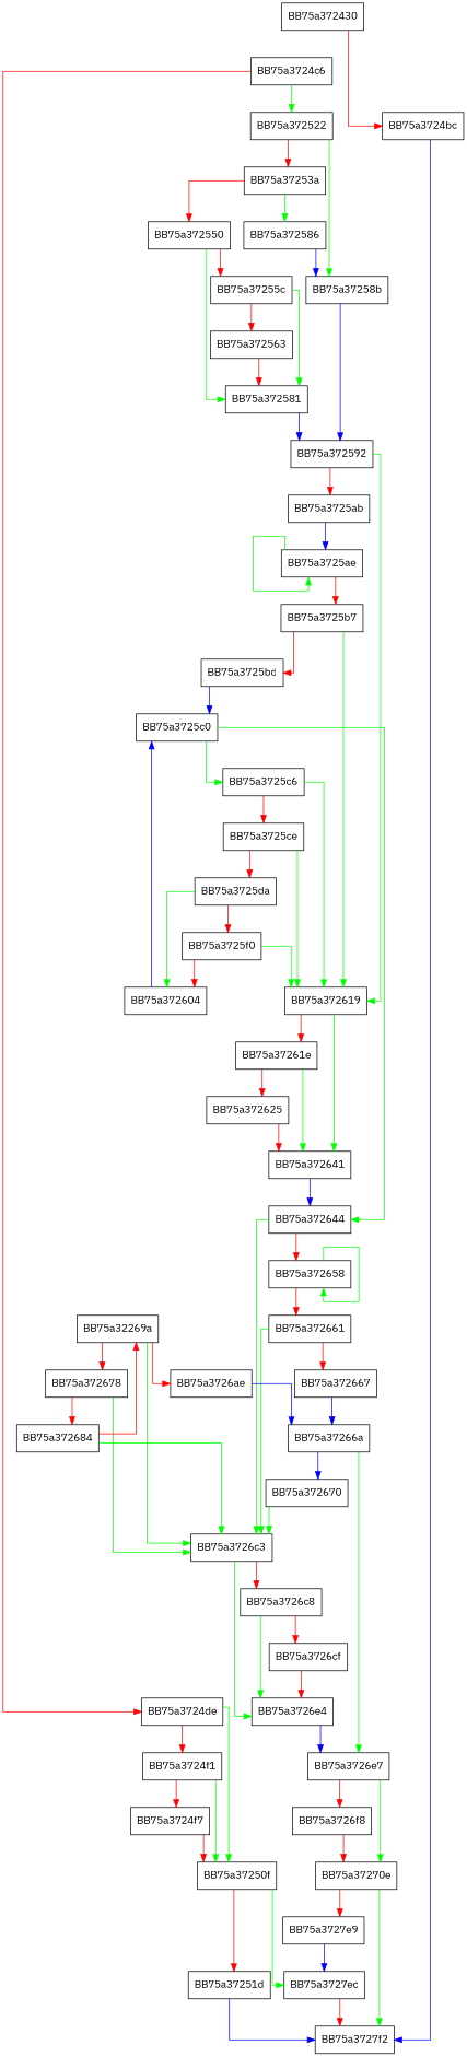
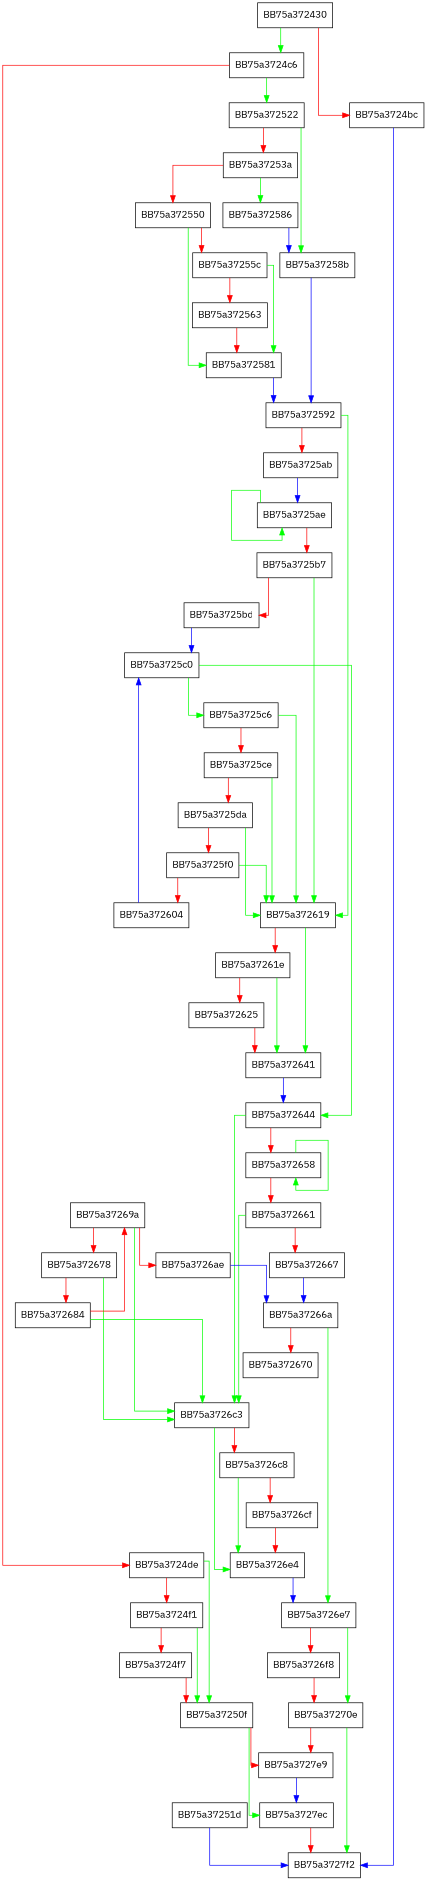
  digraph {
    fontname="IBM Plex Sans"
    splines=ortho
    node [fontname="IBM Plex Sans" shape=box]
    edge [color=red fontname="IBM Plex Sans"]
    BB75a372430
    BB75a3724c6
    BB75a3724bc
    BB75a372522
    BB75a3724de
    BB75a3727f2
    BB75a37258b
    BB75a37253a
    BB75a37250f
    BB75a3724f1
    BB75a372592
    BB75a372586
    BB75a372550
    BB75a3727ec
    BB75a37251d
    BB75a3724f7
    BB75a372619
    BB75a3725ab
    BB75a372581
    BB75a37255c
    BB75a372563
    BB75a372641
    BB75a37261e
    BB75a3725ae
    BB75a372644
    BB75a372625
    BB75a3725b7
    BB75a3725bd
    BB75a3725c0
    BB75a3725c6
    BB75a3726c3
    BB75a372658
    BB75a3725ce
    BB75a3726e4
    BB75a3726c8
    BB75a372661
    BB75a3725da
    BB75a3725f0
    BB75a372604
    BB75a3726e7
    BB75a3726cf
    BB75a372667
    BB75a37266a
    BB75a372670
    BB75a37270e
    BB75a3726f8
    BB75a3727e9
    BB75a372678
    BB75a372684
-   BB75a37269a [label=BB75a32269a]
+   BB75a37269a
    BB75a3726ae
+   BB75a372430 -> BB75a3724c6 [color=green]
    BB75a372430 -> BB75a3724bc
    BB75a3724c6 -> BB75a372522 [color=green]
    BB75a3724c6 -> BB75a3724de
    BB75a3724bc -> BB75a3727f2 [color=blue]
    BB75a372522 -> BB75a37258b [color=green]
    BB75a372522 -> BB75a37253a
    BB75a3724de -> BB75a37250f [color=green]
    BB75a3724de -> BB75a3724f1
    BB75a37258b -> BB75a372592 [color=blue]
    BB75a37253a -> BB75a372586 [color=green]
    BB75a37253a -> BB75a372550
    BB75a37250f -> BB75a3727ec [color=green]
-   BB75a37250f -> BB75a37251d
+   BB75a37250f -> BB75a3727e9
    BB75a3724f1 -> BB75a37250f [color=green]
    BB75a3724f1 -> BB75a3724f7
    BB75a372592 -> BB75a372619 [color=green]
    BB75a372592 -> BB75a3725ab
    BB75a372586 -> BB75a37258b [color=blue]
    BB75a372550 -> BB75a372581 [color=green]
    BB75a372550 -> BB75a37255c
    BB75a3727ec -> BB75a3727f2
    BB75a37251d -> BB75a3727f2 [color=blue]
    BB75a3724f7 -> BB75a37250f
    BB75a372619 -> BB75a372641 [color=green]
    BB75a372619 -> BB75a37261e
    BB75a3725ab -> BB75a3725ae [color=blue]
    BB75a372581 -> BB75a372592 [color=blue]
    BB75a37255c -> BB75a372581 [color=green]
    BB75a37255c -> BB75a372563
    BB75a372563 -> BB75a372581
    BB75a372641 -> BB75a372644 [color=blue]
    BB75a37261e -> BB75a372641 [color=green]
    BB75a37261e -> BB75a372625
    BB75a3725ae -> BB75a3725ae [color=green]
    BB75a3725ae -> BB75a3725b7
    BB75a372644 -> BB75a3726c3 [color=green]
    BB75a372644 -> BB75a372658
    BB75a372625 -> BB75a372641
    BB75a3725b7 -> BB75a372619 [color=green]
    BB75a3725b7 -> BB75a3725bd
    BB75a3725bd -> BB75a3725c0 [color=blue]
    BB75a3725c0 -> BB75a372644 [color=green]
    BB75a3725c0 -> BB75a3725c6 [color=green]
    BB75a3725c6 -> BB75a372619 [color=green]
    BB75a3725c6 -> BB75a3725ce
    BB75a3726c3 -> BB75a3726e4 [color=green]
    BB75a3726c3 -> BB75a3726c8
    BB75a372658 -> BB75a372658 [color=green]
    BB75a372658 -> BB75a372661
    BB75a3725ce -> BB75a372619 [color=green]
    BB75a3725ce -> BB75a3725da
    BB75a3726e4 -> BB75a3726e7 [color=blue]
    BB75a3726c8 -> BB75a3726e4 [color=green]
    BB75a3726c8 -> BB75a3726cf
    BB75a372661 -> BB75a3726c3 [color=green]
    BB75a372661 -> BB75a372667
-   BB75a3725da -> BB75a372604 [color=green]
+   BB75a3725da -> BB75a372619 [color=green]
    BB75a3725da -> BB75a3725f0
    BB75a3725f0 -> BB75a372619 [color=green]
    BB75a3725f0 -> BB75a372604
    BB75a372604 -> BB75a3725c0 [color=blue]
    BB75a3726e7 -> BB75a37270e [color=green]
    BB75a3726e7 -> BB75a3726f8
    BB75a3726cf -> BB75a3726e4
    BB75a372667 -> BB75a37266a [color=blue]
    BB75a37266a -> BB75a3726e7 [color=green]
-   BB75a37266a -> BB75a372670 [color=blue]
-   BB75a372670 -> BB75a3726c3 [color=green]
+   BB75a37266a -> BB75a372670
    BB75a37270e -> BB75a3727f2 [color=green]
    BB75a37270e -> BB75a3727e9
    BB75a3726f8 -> BB75a37270e
    BB75a3727e9 -> BB75a3727ec [color=blue]
    BB75a372678 -> BB75a3726c3 [color=green]
    BB75a372678 -> BB75a372684
    BB75a372684 -> BB75a3726c3 [color=green]
    BB75a372684 -> BB75a37269a
    BB75a37269a -> BB75a3726c3 [color=green]
    BB75a37269a -> BB75a372678
    BB75a37269a -> BB75a3726ae
    BB75a3726ae -> BB75a37266a [color=blue]
  }
